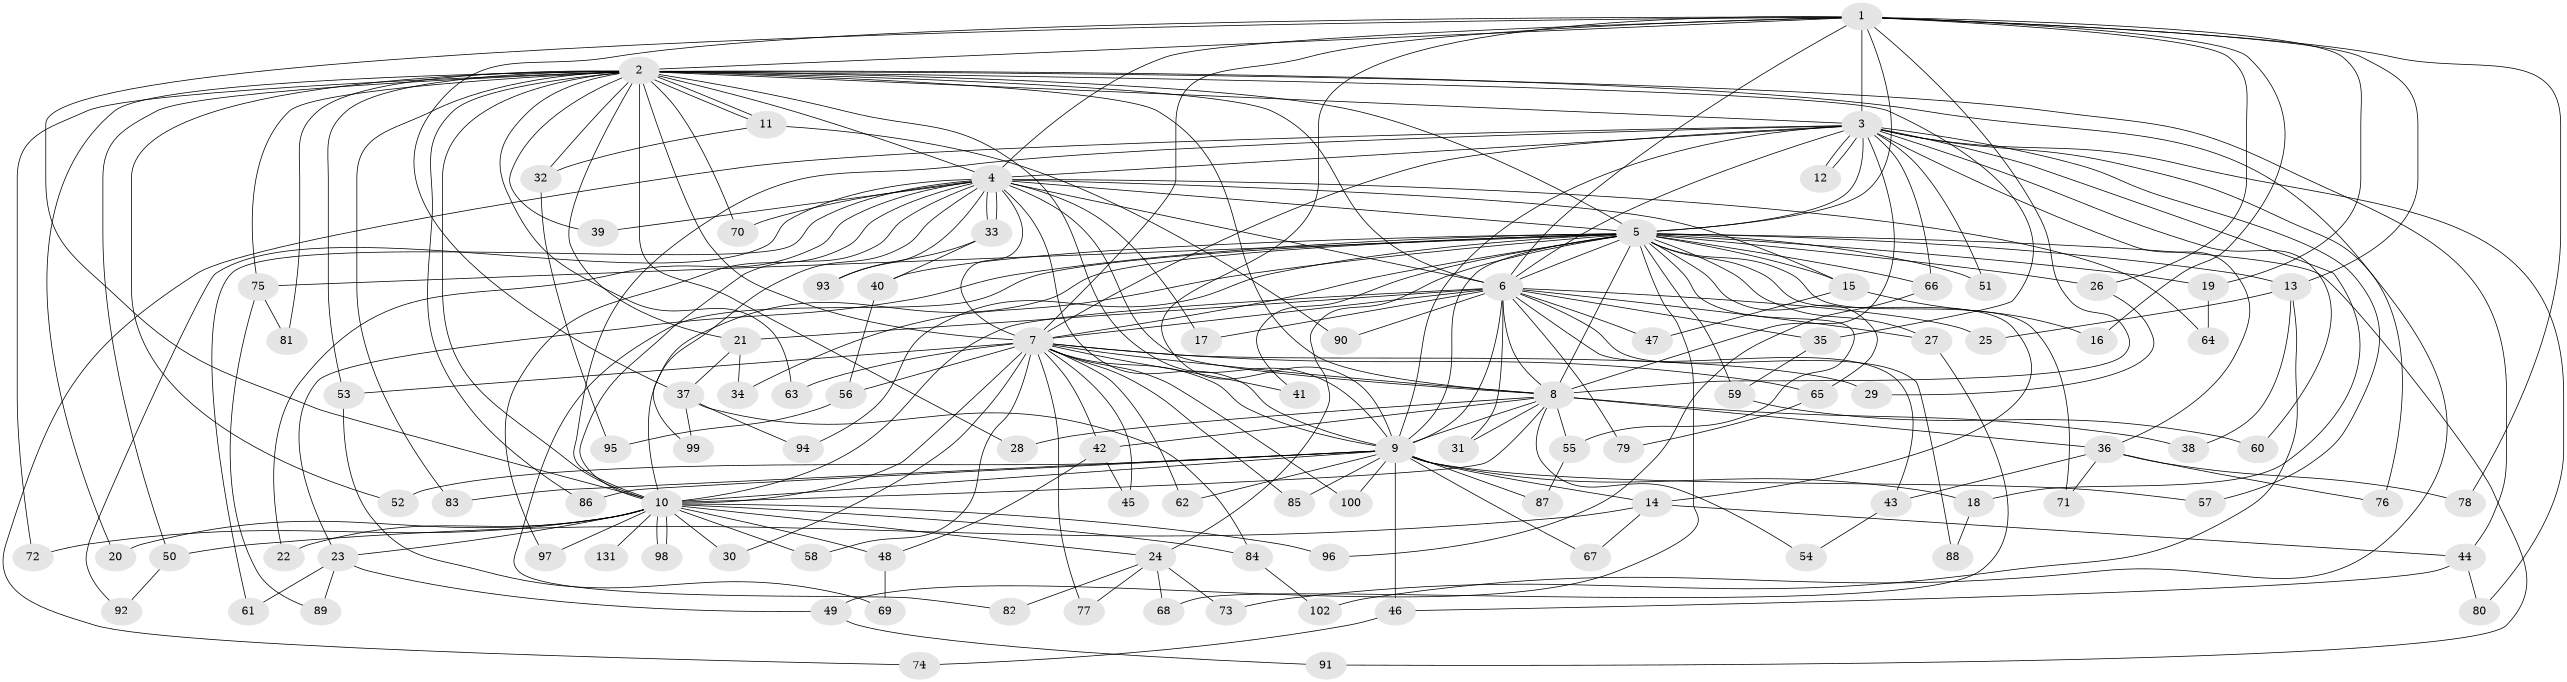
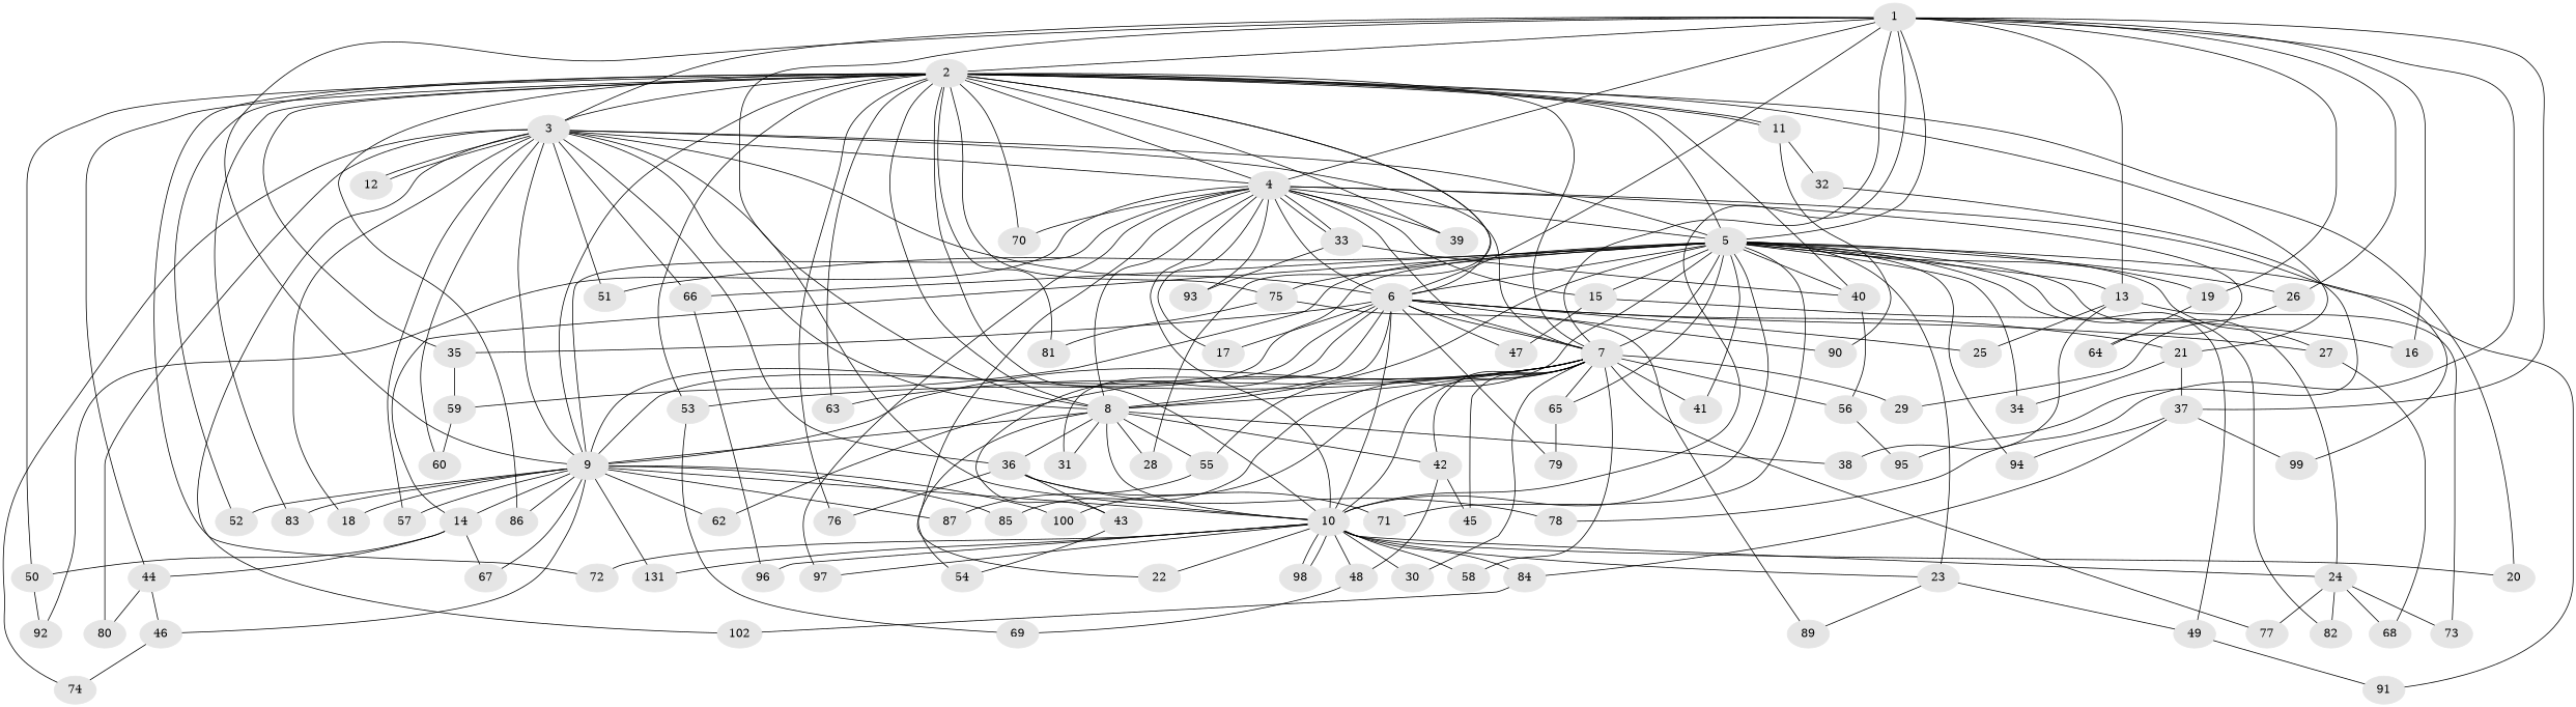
  graph {
    fontname="DejaVu Serif"
    node [color=gray90 fontname="DejaVu Serif" style=filled]
    edge [fontname="DejaVu Serif"]
    1
    2
    3
    4
    5
    6
    7
    8
    9
    10
    13
    16
    19
    26
    37
    78
    11
    20
    21
    28
    32
    35
    39
    44
    50
    52
    53
    63
    70
    72
    75
    76
    81
    83
    86
    12
    18
    36
    51
    57
    60
    66
    74
    80
    102
    15
    17
    22
    33
-   61
    64
    92
    93
    97
    99
    14
    23
    24
    27
    34
    40
    41
    49
    55
    59
    65
    71
    82
    91
    94
    25
    31
    43
    47
    79
-   88
    90
    29
    30
    42
    45
    56
    58
    62
    77
    85
    100
    38
    54
    46
    67
    87
    n93 [label=131]
    48
    84
    96
    98
    73
    95
    69
    89
    68
    1 -- 2
    1 -- 3
    1 -- 4
    1 -- 5
    1 -- 6
    1 -- 7
    1 -- 8
    1 -- 9
    1 -- 10
    1 -- 13
    1 -- 16
    1 -- 19
    1 -- 26
    1 -- 37
    1 -- 78
    2 -- 3
    2 -- 4
    2 -- 5
    2 -- 6
    2 -- 7
    2 -- 8
    2 -- 9
    2 -- 10
    2 -- 11
    2 -- 11
    2 -- 20
    2 -- 21
    2 -- 28
-   2 -- 32
+   2 -- 40
    2 -- 35
    2 -- 39
    2 -- 44
    2 -- 50
    2 -- 52
    2 -- 53
    2 -- 63
    2 -- 70
    2 -- 72
    2 -- 75
    2 -- 76
    2 -- 81
    2 -- 83
    2 -- 86
    3 -- 4
    3 -- 5
    3 -- 6
    3 -- 7
    3 -- 8
    3 -- 9
    3 -- 10
    3 -- 12
    3 -- 12
    3 -- 18
    3 -- 36
    3 -- 51
    3 -- 57
    3 -- 60
    3 -- 66
    3 -- 74
    3 -- 80
    3 -- 102
    4 -- 5
    4 -- 6
    4 -- 7
    4 -- 8
    4 -- 9
    4 -- 10
    4 -- 39
    4 -- 70
    4 -- 15
    4 -- 17
    4 -- 22
    4 -- 33
    4 -- 33
-   4 -- 61
    4 -- 64
    4 -- 92
    4 -- 93
    4 -- 97
    4 -- 99
    5 -- 6
    5 -- 7
    5 -- 8
    5 -- 9
    5 -- 10
    5 -- 13
    5 -- 19
    5 -- 26
    5 -- 75
    5 -- 51
    5 -- 66
    5 -- 15
    5 -- 14
    5 -- 23
    5 -- 24
    5 -- 27
    5 -- 34
    5 -- 40
    5 -- 41
    5 -- 49
    5 -- 55
    5 -- 59
    5 -- 65
    5 -- 71
    5 -- 82
    5 -- 91
    5 -- 94
    6 -- 7
    6 -- 8
    6 -- 9
    6 -- 10
    6 -- 21
    6 -- 35
    6 -- 17
    6 -- 27
    6 -- 25
    6 -- 31
    6 -- 43
    6 -- 47
    6 -- 79
-   6 -- 88
    6 -- 90
    7 -- 8
    7 -- 9
    7 -- 10
    7 -- 53
    7 -- 63
    7 -- 41
    7 -- 65
    7 -- 29
    7 -- 30
    7 -- 42
    7 -- 45
    7 -- 56
    7 -- 58
    7 -- 62
    7 -- 77
    7 -- 85
    7 -- 100
    8 -- 9
    8 -- 10
    8 -- 28
    8 -- 36
    8 -- 55
    8 -- 31
    8 -- 42
    8 -- 38
    8 -- 54
    9 -- 10
    9 -- 52
    9 -- 83
    9 -- 86
    9 -- 18
    9 -- 57
    9 -- 14
    9 -- 62
    9 -- 85
    9 -- 100
    9 -- 46
    9 -- 67
    9 -- 87
+   9 -- n93
    10 -- 20
    10 -- 72
    10 -- 22
    10 -- 97
    10 -- 23
    10 -- 24
    10 -- 30
    10 -- 58
    10 -- n93
    10 -- 48
    10 -- 84
    10 -- 96
    10 -- 98
    10 -- 98
    13 -- 25
    13 -- 38
    13 -- 73
    19 -- 64
    26 -- 29
    37 -- 99
    37 -- 94
    37 -- 84
    11 -- 32
    11 -- 90
    21 -- 37
    21 -- 34
    32 -- 95
    35 -- 59
    44 -- 80
    44 -- 46
    50 -- 92
    53 -- 69
    75 -- 81
    75 -- 89
-   18 -- 88
    36 -- 78
    36 -- 76
    36 -- 71
    36 -- 43
    66 -- 96
    15 -- 16
    15 -- 47
    33 -- 93
    33 -- 40
    14 -- 44
    14 -- 50
    14 -- 67
-   23 -- 61
    23 -- 49
    23 -- 89
    24 -- 82
    24 -- 77
    24 -- 73
    24 -- 68
    27 -- 68
    40 -- 56
    49 -- 91
    55 -- 87
    59 -- 60
    65 -- 79
    43 -- 54
    42 -- 45
    42 -- 48
    56 -- 95
    46 -- 74
    48 -- 69
    84 -- 102
  }
